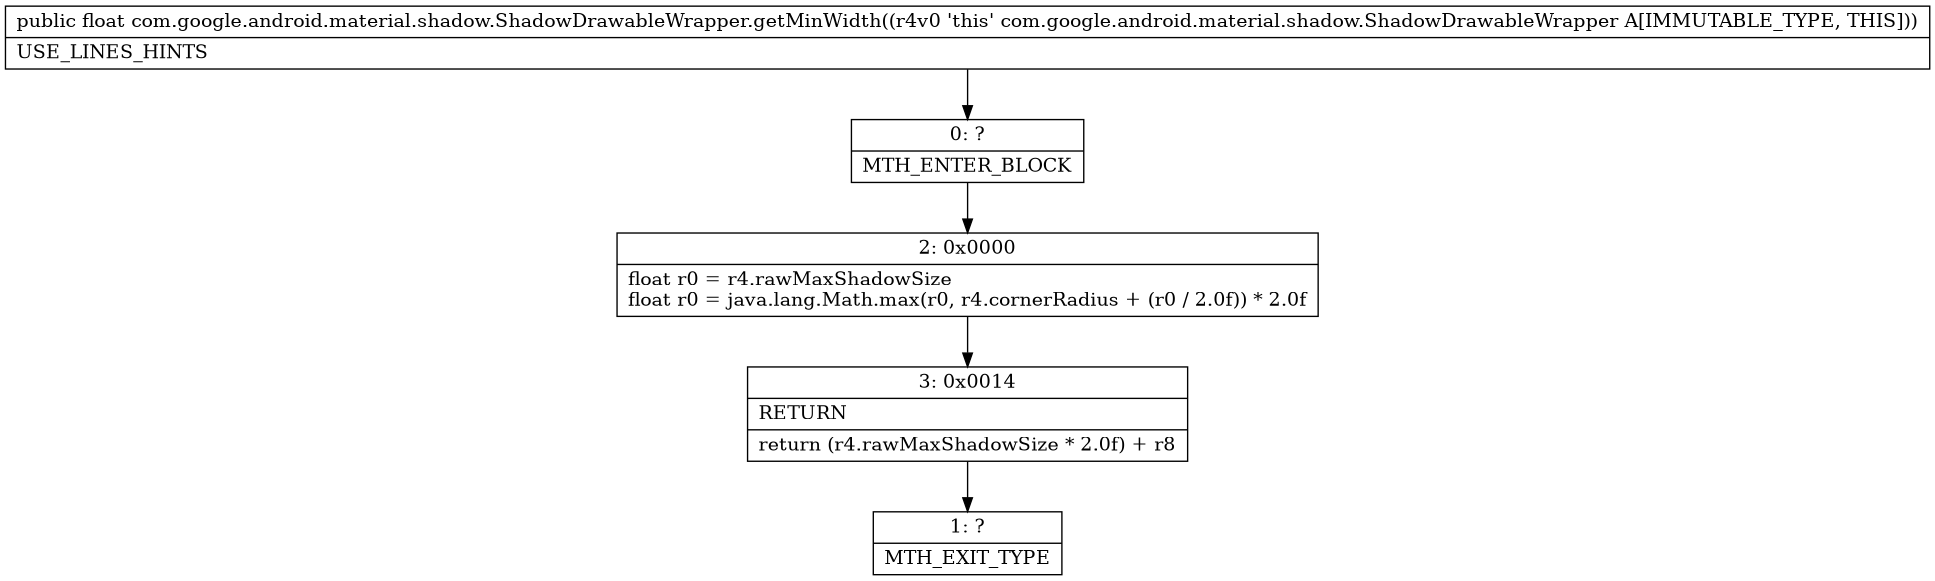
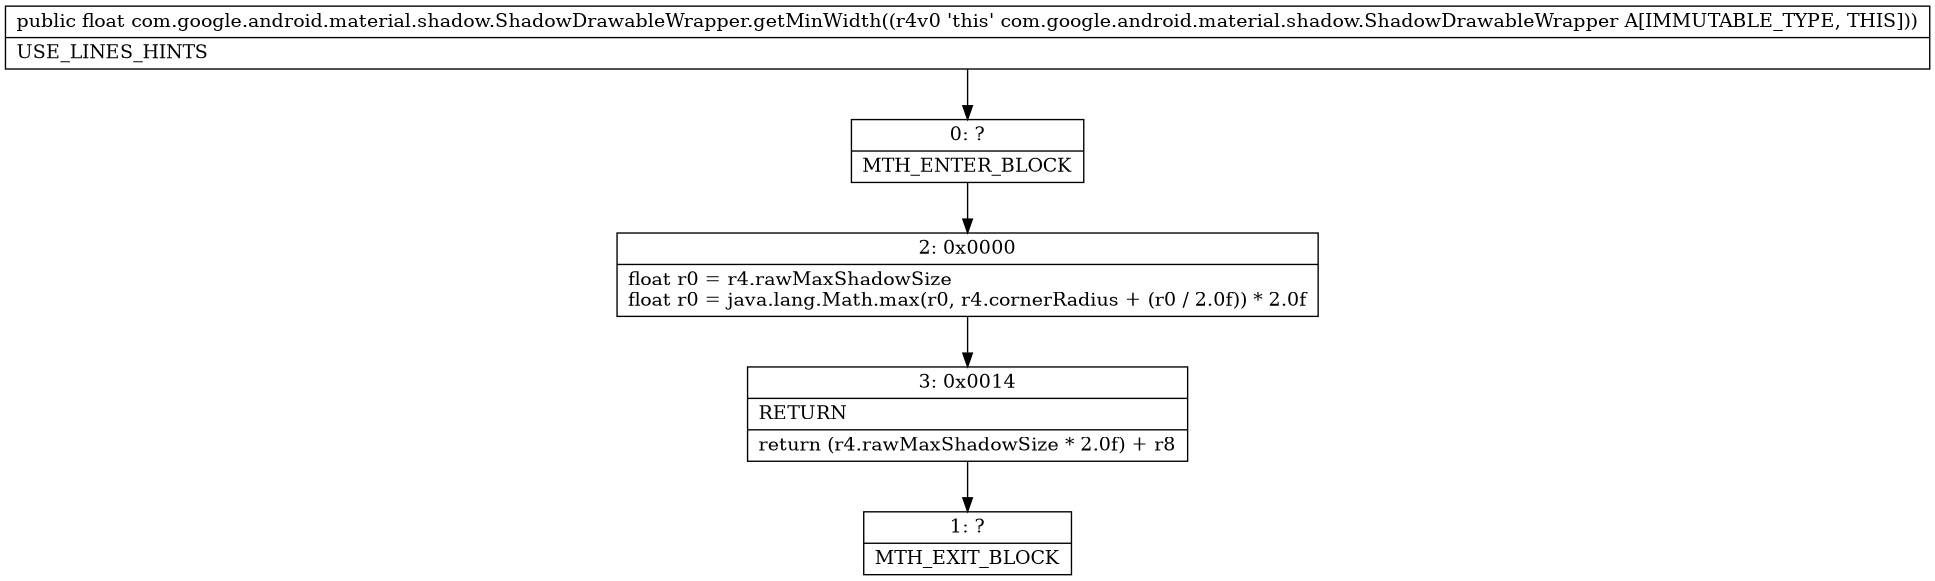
  digraph {
    node [shape=record]
    n1 [label="{0\:\ ?|MTH_ENTER_BLOCK\l}"]
    n2 [label="{2\:\ 0x0000|float r0 = r4.rawMaxShadowSize\lfloat r0 = java.lang.Math.max(r0, r4.cornerRadius + (r0 \/ 2.0f)) * 2.0f\l}"]
    n3 [label="{3\:\ 0x0014|RETURN\l|return (r4.rawMaxShadowSize * 2.0f) + r8\l}"]
-   n4 [label="{1\:\ ?|MTH_EXIT_TYPE\l}"]
+   n4 [label="{1\:\ ?|MTH_EXIT_BLOCK\l}"]
    n5 [label="{public float com.google.android.material.shadow.ShadowDrawableWrapper.getMinWidth((r4v0 'this' com.google.android.material.shadow.ShadowDrawableWrapper A[IMMUTABLE_TYPE, THIS]))  | USE_LINES_HINTS\l}"]
    n1 -> n2
    n2 -> n3
    n3 -> n4
    n5 -> n1
  }
